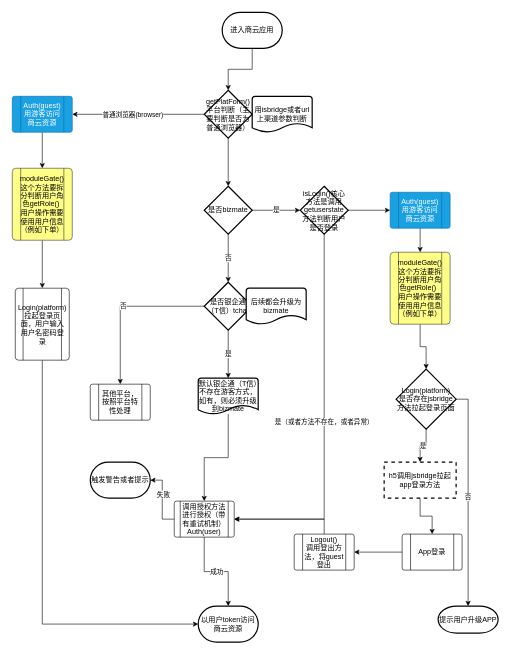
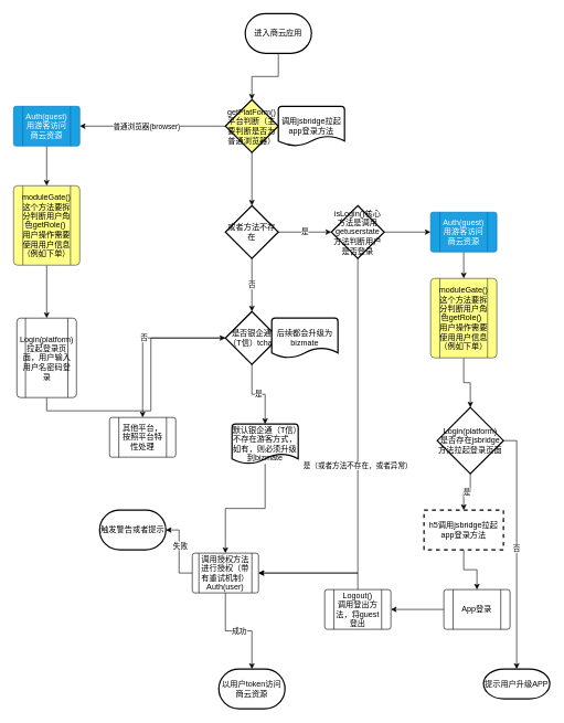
  <mxCell id="0" />
  <mxCell id="1" parent="0" />
  <mxCell id="2" value="" style="edgeStyle=orthogonalEdgeStyle;rounded=0;orthogonalLoop=1;jettySize=auto;html=1;" parent="1" edge="1"><mxGeometry relative="1" as="geometry"><mxPoint x="160" y="110" as="targetPoint" /></mxGeometry></mxCell>
  <mxCell id="3" value="" style="edgeStyle=orthogonalEdgeStyle;rounded=0;orthogonalLoop=1;jettySize=auto;html=1;" parent="1" source="4" target="8" edge="1"><mxGeometry relative="1" as="geometry" /></mxCell>
  <mxCell id="4" value="进入商云应用" style="strokeWidth=2;html=1;shape=mxgraph.flowchart.terminator;whiteSpace=wrap;" parent="1" vertex="1"><mxGeometry x="370" y="20" width="100" height="60" as="geometry" /></mxCell>
  <mxCell id="5" value="" style="edgeStyle=orthogonalEdgeStyle;rounded=0;orthogonalLoop=1;jettySize=auto;html=1;" parent="1" source="8" target="11" edge="1"><mxGeometry relative="1" as="geometry" /></mxCell>
  <mxCell id="6" style="edgeStyle=orthogonalEdgeStyle;rounded=0;orthogonalLoop=1;jettySize=auto;html=1;entryX=1;entryY=0.5;entryDx=0;entryDy=0;" parent="1" source="8" target="27" edge="1"><mxGeometry relative="1" as="geometry" /></mxCell>
  <mxCell id="7" value="普通浏览器(browser)" style="edgeLabel;html=1;align=center;verticalAlign=middle;resizable=0;points=[];" parent="6" vertex="1" connectable="0"><mxGeometry x="0.264" relative="1" as="geometry"><mxPoint x="19" as="offset" /></mxGeometry></mxCell>
- <mxCell id="8" value="getPlatForm()平台判断（主要判断是否为普通浏览器）" style="rhombus;whiteSpace=wrap;html=1;strokeWidth=2;" parent="1" vertex="1"><mxGeometry x="340" y="150" width="80" height="80" as="geometry" /></mxCell>
+ <mxCell id="8" value="getPlatForm()平台判断（主要判断是否为普通浏览器）" style="rhombus;whiteSpace=wrap;html=1;strokeWidth=2;fillColor=#ffff88;" parent="1" vertex="1"><mxGeometry x="340" y="150" width="80" height="80" as="geometry" /></mxCell>
  <mxCell id="9" value="是" style="edgeStyle=orthogonalEdgeStyle;rounded=0;orthogonalLoop=1;jettySize=auto;html=1;" parent="1" source="11" target="14" edge="1"><mxGeometry relative="1" as="geometry" /></mxCell>
  <mxCell id="10" value="否" style="edgeStyle=orthogonalEdgeStyle;rounded=0;orthogonalLoop=1;jettySize=auto;html=1;" parent="1" source="11" target="17" edge="1"><mxGeometry relative="1" as="geometry" /></mxCell>
- <mxCell id="11" value="是否bizmate" style="rhombus;whiteSpace=wrap;html=1;strokeWidth=2;" parent="1" vertex="1"><mxGeometry x="340" y="310" width="80" height="80" as="geometry" /></mxCell>
+ <mxCell id="11" value="或者方法不存在" style="rhombus;whiteSpace=wrap;html=1;strokeWidth=2;" parent="1" vertex="1"><mxGeometry x="340" y="310" width="80" height="80" as="geometry" /></mxCell>
  <mxCell id="12" value="是（或者方法不存在，或者异常）" style="edgeStyle=orthogonalEdgeStyle;rounded=0;orthogonalLoop=1;jettySize=auto;html=1;entryX=1;entryY=0.5;entryDx=0;entryDy=0;exitX=0.5;exitY=1;exitDx=0;exitDy=0;" parent="1" source="14" target="23" edge="1"><mxGeometry relative="1" as="geometry" /></mxCell>
  <mxCell id="13" style="edgeStyle=orthogonalEdgeStyle;rounded=0;orthogonalLoop=1;jettySize=auto;html=1;entryX=0;entryY=0.5;entryDx=0;entryDy=0;" parent="1" source="14" target="34" edge="1"><mxGeometry relative="1" as="geometry" /></mxCell>
  <mxCell id="14" value="isLogin()核心方法是调用getuserstate方法判断用户是否登录" style="rhombus;whiteSpace=wrap;html=1;strokeWidth=2;" parent="1" vertex="1"><mxGeometry x="500" y="310" width="80" height="80" as="geometry" /></mxCell>
  <mxCell id="15" value="是" style="edgeStyle=orthogonalEdgeStyle;rounded=0;orthogonalLoop=1;jettySize=auto;html=1;entryX=0.5;entryY=0;entryDx=0;entryDy=0;entryPerimeter=0;" parent="1" source="17" target="19" edge="1"><mxGeometry relative="1" as="geometry"><mxPoint x="380" y="610" as="targetPoint" /></mxGeometry></mxCell>
  <mxCell id="16" value="否" style="edgeStyle=orthogonalEdgeStyle;rounded=0;orthogonalLoop=1;jettySize=auto;html=1;entryX=0.5;entryY=0;entryDx=0;entryDy=0;" parent="1" source="17" target="32" edge="1"><mxGeometry relative="1" as="geometry" /></mxCell>
  <mxCell id="17" value="是否银企通（T信）tchat" style="rhombus;whiteSpace=wrap;html=1;strokeWidth=2;" parent="1" vertex="1"><mxGeometry x="340" y="470" width="80" height="80" as="geometry" /></mxCell>
  <mxCell id="18" style="edgeStyle=orthogonalEdgeStyle;rounded=0;orthogonalLoop=1;jettySize=auto;html=1;entryX=0.5;entryY=0;entryDx=0;entryDy=0;" parent="1" source="19" target="23" edge="1"><mxGeometry relative="1" as="geometry" /></mxCell>
- <mxCell id="19" value="默认银企通（T信）不存在游客方式，如有，则必须升级到bizmate" style="strokeWidth=2;html=1;shape=mxgraph.flowchart.document2;whiteSpace=wrap;size=0.25;" parent="1" vertex="1"><mxGeometry x="330" y="630" width="100" height="60" as="geometry" /></mxCell>
+ <mxCell id="19" value="默认银企通（T信）不存在游客方式，如有，则必须升级到bizmate" style="strokeWidth=2;html=1;shape=mxgraph.flowchart.document2;whiteSpace=wrap;size=0.25;" parent="1" vertex="1"><mxGeometry x="350" y="640" width="100" height="60" as="geometry" /></mxCell>
  <mxCell id="20" value="成功" style="edgeStyle=orthogonalEdgeStyle;rounded=0;orthogonalLoop=1;jettySize=auto;html=1;entryX=0.5;entryY=0;entryDx=0;entryDy=0;entryPerimeter=0;" parent="1" source="23" target="24" edge="1"><mxGeometry relative="1" as="geometry" /></mxCell>
  <mxCell id="21" style="edgeStyle=orthogonalEdgeStyle;rounded=0;orthogonalLoop=1;jettySize=auto;html=1;entryX=1;entryY=0.5;entryDx=0;entryDy=0;entryPerimeter=0;" parent="1" source="23" target="25" edge="1"><mxGeometry relative="1" as="geometry" /></mxCell>
  <mxCell id="22" value="失败" style="edgeLabel;html=1;align=center;verticalAlign=middle;resizable=0;points=[];" parent="21" vertex="1" connectable="0"><mxGeometry x="0.179" y="-1" relative="1" as="geometry"><mxPoint as="offset" /></mxGeometry></mxCell>
  <mxCell id="23" value="&lt;div&gt;调用授权方法进行授权（带有重试机制）&lt;/div&gt;&lt;div&gt;Auth(user)&lt;/div&gt;" style="verticalLabelPosition=middle;verticalAlign=middle;html=1;shape=process;whiteSpace=wrap;rounded=1;size=0.1;arcSize=6;labelPosition=center;align=center;" parent="1" vertex="1"><mxGeometry x="290" y="835" width="100" height="60" as="geometry" /></mxCell>
  <mxCell id="24" value="以用户token访问商云资源" style="strokeWidth=2;html=1;shape=mxgraph.flowchart.terminator;whiteSpace=wrap;" parent="1" vertex="1"><mxGeometry x="330" y="1010" width="100" height="60" as="geometry" /></mxCell>
  <mxCell id="25" value="触发警告或者提示" style="strokeWidth=2;html=1;shape=mxgraph.flowchart.terminator;whiteSpace=wrap;" parent="1" vertex="1"><mxGeometry x="150" y="770" width="100" height="60" as="geometry" /></mxCell>
  <mxCell id="26" style="edgeStyle=orthogonalEdgeStyle;rounded=0;orthogonalLoop=1;jettySize=auto;html=1;" parent="1" source="27" target="29" edge="1"><mxGeometry relative="1" as="geometry" /></mxCell>
  <mxCell id="27" value="&lt;div&gt;Auth(guest)&lt;/div&gt;&lt;div&gt;用游客访问商云资源&lt;/div&gt;" style="verticalLabelPosition=middle;verticalAlign=middle;html=1;shape=process;whiteSpace=wrap;rounded=1;size=0.14;arcSize=6;labelPosition=center;align=center;labelBackgroundColor=none;fillColor=#1ba1e2;strokeColor=#006EAF;fontColor=#ffffff;" parent="1" vertex="1"><mxGeometry x="20" y="160" width="100" height="60" as="geometry" /></mxCell>
  <mxCell id="28" style="edgeStyle=orthogonalEdgeStyle;rounded=0;orthogonalLoop=1;jettySize=auto;html=1;entryX=0.5;entryY=0;entryDx=0;entryDy=0;" parent="1" source="29" target="31" edge="1"><mxGeometry relative="1" as="geometry" /></mxCell>
  <mxCell id="29" value="&lt;div&gt;moduleGate()这个方法要拆分判断用户角色getRole()&amp;nbsp;&lt;/div&gt;&lt;div&gt;用户操作需要使用用户信息（例如下单）&lt;/div&gt;" style="verticalLabelPosition=middle;verticalAlign=middle;html=1;shape=process;whiteSpace=wrap;rounded=1;size=0.14;arcSize=6;labelPosition=center;align=center;fillColor=#ffff88;strokeColor=#36393d;" parent="1" vertex="1"><mxGeometry x="20" y="280" width="100" height="120" as="geometry" /></mxCell>
- <mxCell id="30" style="edgeStyle=orthogonalEdgeStyle;rounded=0;orthogonalLoop=1;jettySize=auto;html=1;entryX=0;entryY=0.5;entryDx=0;entryDy=0;entryPerimeter=0;exitX=0.5;exitY=1;exitDx=0;exitDy=0;" parent="1" source="31" target="24" edge="1"><mxGeometry relative="1" as="geometry" /></mxCell>
+ <mxCell id="30" style="edgeStyle=orthogonalEdgeStyle;rounded=0;orthogonalLoop=1;jettySize=auto;html=1;exitX=0.5;exitY=1;exitDx=0;exitDy=0;" parent="1" source="31" target="17" edge="1"><mxGeometry relative="1" as="geometry" /></mxCell>
  <mxCell id="31" value="&lt;div&gt;Login(platform)&lt;/div&gt;&lt;div&gt;拉起登录页面，用户输入用户名密码登录&lt;/div&gt;" style="verticalLabelPosition=middle;verticalAlign=middle;html=1;shape=process;whiteSpace=wrap;rounded=1;size=0.14;arcSize=6;labelPosition=center;align=center;" parent="1" vertex="1"><mxGeometry x="25" y="480" width="90" height="120" as="geometry" /></mxCell>
- <mxCell id="32" value="其他平台，按照平台特性处理" style="verticalLabelPosition=middle;verticalAlign=middle;html=1;shape=process;whiteSpace=wrap;rounded=1;size=0.14;arcSize=6;labelPosition=center;align=center;" parent="1" vertex="1"><mxGeometry x="150" y="640" width="100" height="60" as="geometry" /></mxCell>
+ <mxCell id="32" value="其他平台，按照平台特性处理" style="verticalLabelPosition=middle;verticalAlign=middle;html=1;shape=process;whiteSpace=wrap;rounded=1;size=0.14;arcSize=6;labelPosition=center;align=center;" parent="1" vertex="1"><mxGeometry x="165" y="630" width="100" height="60" as="geometry" /></mxCell>
  <mxCell id="33" style="edgeStyle=orthogonalEdgeStyle;rounded=0;orthogonalLoop=1;jettySize=auto;html=1;exitX=0.5;exitY=1;exitDx=0;exitDy=0;" parent="1" source="34" target="36" edge="1"><mxGeometry relative="1" as="geometry" /></mxCell>
  <mxCell id="34" value="&lt;div&gt;Auth(guest)&lt;/div&gt;&lt;div&gt;用游客访问商云资源&lt;/div&gt;" style="verticalLabelPosition=middle;verticalAlign=middle;html=1;shape=process;whiteSpace=wrap;rounded=1;size=0.14;arcSize=6;labelPosition=center;align=center;fillColor=#1ba1e2;fontColor=#ffffff;strokeColor=#006EAF;" parent="1" vertex="1"><mxGeometry x="650" y="320" width="100" height="60" as="geometry" /></mxCell>
  <mxCell id="35" style="edgeStyle=orthogonalEdgeStyle;rounded=0;orthogonalLoop=1;jettySize=auto;html=1;exitX=0.5;exitY=1;exitDx=0;exitDy=0;" parent="1" source="36" target="39" edge="1"><mxGeometry relative="1" as="geometry" /></mxCell>
  <mxCell id="36" value="&lt;div&gt;moduleGate()&lt;/div&gt;&lt;div&gt;这个方法要拆分判断用户角色getRole()&amp;nbsp;&amp;nbsp;&lt;/div&gt;&lt;div&gt;用户操作需要使用用户信息（例如下单）&lt;/div&gt;" style="verticalLabelPosition=middle;verticalAlign=middle;html=1;shape=process;whiteSpace=wrap;rounded=1;size=0.14;arcSize=6;labelPosition=center;align=center;fillColor=#ffff88;strokeColor=#36393d;" parent="1" vertex="1"><mxGeometry x="650" y="420" width="100" height="120" as="geometry" /></mxCell>
  <mxCell id="37" value="是" style="edgeStyle=orthogonalEdgeStyle;rounded=0;orthogonalLoop=1;jettySize=auto;html=1;" parent="1" source="39" target="41" edge="1"><mxGeometry relative="1" as="geometry" /></mxCell>
  <mxCell id="38" value="否" style="edgeStyle=orthogonalEdgeStyle;rounded=0;orthogonalLoop=1;jettySize=auto;html=1;entryX=0.5;entryY=0;entryDx=0;entryDy=0;entryPerimeter=0;exitX=1;exitY=0.5;exitDx=0;exitDy=0;exitPerimeter=0;" parent="1" source="39" target="46" edge="1"><mxGeometry relative="1" as="geometry" /></mxCell>
  <mxCell id="39" value="&lt;div&gt;Login(platform)&lt;/div&gt;&lt;div&gt;是否存在jsbridge方法拉起登录页面&lt;/div&gt;" style="strokeWidth=2;html=1;shape=mxgraph.flowchart.decision;whiteSpace=wrap;" parent="1" vertex="1"><mxGeometry x="660" y="615" width="100" height="100" as="geometry" /></mxCell>
  <mxCell id="40" style="edgeStyle=orthogonalEdgeStyle;rounded=0;orthogonalLoop=1;jettySize=auto;html=1;exitX=0.5;exitY=1;exitDx=0;exitDy=0;entryX=0.5;entryY=0;entryDx=0;entryDy=0;" parent="1" source="41" target="43" edge="1"><mxGeometry relative="1" as="geometry" /></mxCell>
  <mxCell id="41" value="h5调用jsbridge拉起app登录方法" style="whiteSpace=wrap;html=1;strokeWidth=2;dashed=1;" parent="1" vertex="1"><mxGeometry x="640" y="770" width="120" height="60" as="geometry" /></mxCell>
  <mxCell id="42" style="edgeStyle=orthogonalEdgeStyle;rounded=0;orthogonalLoop=1;jettySize=auto;html=1;exitX=0;exitY=0.5;exitDx=0;exitDy=0;" parent="1" source="43" target="45" edge="1"><mxGeometry relative="1" as="geometry" /></mxCell>
  <mxCell id="43" value="App登录" style="verticalLabelPosition=middle;verticalAlign=middle;html=1;shape=process;whiteSpace=wrap;rounded=1;size=0.14;arcSize=6;labelPosition=center;align=center;" parent="1" vertex="1"><mxGeometry x="670" y="890" width="100" height="60" as="geometry" /></mxCell>
  <mxCell id="44" style="edgeStyle=orthogonalEdgeStyle;rounded=0;orthogonalLoop=1;jettySize=auto;html=1;exitX=0.5;exitY=0;exitDx=0;exitDy=0;entryX=1;entryY=0.5;entryDx=0;entryDy=0;" parent="1" source="45" target="23" edge="1"><mxGeometry relative="1" as="geometry"><mxPoint x="380" y="830" as="targetPoint" /></mxGeometry></mxCell>
  <mxCell id="45" value="&lt;div&gt;Logout()&lt;/div&gt;&lt;div&gt;调用登出方法，将guest登出&lt;/div&gt;" style="verticalLabelPosition=middle;verticalAlign=middle;html=1;shape=process;whiteSpace=wrap;rounded=1;size=0.14;arcSize=6;labelPosition=center;align=center;" parent="1" vertex="1"><mxGeometry x="490" y="890" width="100" height="60" as="geometry" /></mxCell>
  <mxCell id="46" value="提示用户升级APP" style="strokeWidth=2;html=1;shape=mxgraph.flowchart.terminator;whiteSpace=wrap;" parent="1" vertex="1"><mxGeometry x="730" y="1010" width="100" height="45" as="geometry" /></mxCell>
- <mxCell id="47" value="用isbridge或者url上渠道参数判断" style="strokeWidth=2;html=1;shape=mxgraph.flowchart.document2;whiteSpace=wrap;size=0.25;" parent="1" vertex="1"><mxGeometry x="420" y="160" width="100" height="60" as="geometry" /></mxCell>
+ <mxCell id="47" value="调用jsbridge拉起app登录方法" style="strokeWidth=2;html=1;shape=mxgraph.flowchart.document2;whiteSpace=wrap;size=0.25;" parent="1" vertex="1"><mxGeometry x="420" y="160" width="100" height="60" as="geometry" /></mxCell>
  <mxCell id="48" value="后续都会升级为bizmate" style="strokeWidth=2;html=1;shape=mxgraph.flowchart.document2;whiteSpace=wrap;size=0.25;" parent="1" vertex="1"><mxGeometry x="410" y="480" width="100" height="60" as="geometry" /></mxCell>
